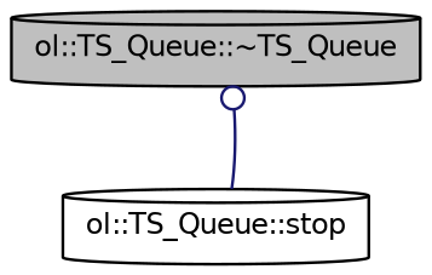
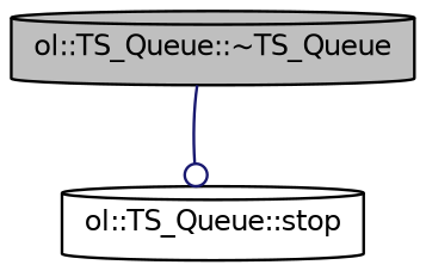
  digraph {
    rankdir=TB
    node [color=black fontname=Helvetica fontsize=10 shape=cylinder style=filled]
    n1 [fillcolor=grey75 fontcolor=black height=0.2 label="ol::TS_Queue::~TS_Queue" width=0.4]
    n2 [fillcolor=white height=0.2 label="ol::TS_Queue::stop" width=0.4]
-   n2 -> n1 [color=midnightblue fontname=Helvetica fontsize=10 labelfontname=Helvetica labelfontsize=10 style=solid arrowhead=odot]
+   n1 -> n2 [color=midnightblue fontname=Helvetica fontsize=10 labelfontname=Helvetica labelfontsize=10 style=solid arrowhead=odot]
  }
